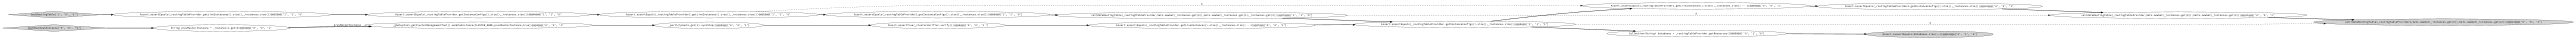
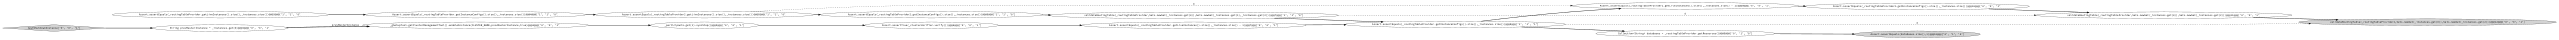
  digraph {
    fontname="Source Code Pro"
    rankdir=LR
    node [fillcolor=white fontname="Source Code Pro" shape=ellipse style=filled]
    edge [fontname="Source Code Pro" style=bold]
    n1 [label="Assert.assertEquals(_routingTableProvider2.getInstanceConfigs().size(),_instances.size())@@@6@@@['1', '1', '0']"]
    n2 [label="validateRoutingTable(_routingTableProvider,Sets.newSet(_instances.get(0)),Sets.newSet(_instances.get(1),_instances.get(2)))@@@7@@@['1', '1', '0']"]
    n3 [label="validateRoutingTable(_routingTableProvider,Sets.newSet(_instances.get(0)),Sets.newSet(_instances.get(2)))@@@11@@@['0', '0', '1']"]
    n4 [label="Assert.assertEquals(_routingTableProvider.getInstanceConfigs().size(),_instances.size())@@@8@@@['1', '1', '1']"]
-   n5 [fillcolor=lightgray label="testRoutingTable['1', '0', '0']" shape=diamond]
    n6 [label="Assert.assertEquals(_routingTableProvider.getLiveInstances().size(),_instances.size())@@@3@@@['1', '1', '0']"]
    n7 [label="Assert.assertEquals(_routingTableProvider.getInstanceConfigs().size(),_instances.size())@@@4@@@['1', '1', '0']"]
    n8 [label="Assert.assertEquals(_routingTableProvider2.getInstanceConfigs().size(),_instances.size())@@@10@@@['0', '0', '1']"]
    n9 [fillcolor=lightgray label="validateRoutingTable(_routingTableProvider2,Sets.newSet(_instances.get(0)),Sets.newSet(_instances.get(2)))@@@12@@@['0', '0', '1']"]
    n10 [label="Assert.assertEquals(_routingTableProvider2.getLiveInstances().size(),_instances.size() - 1)@@@9@@@['0', '0', '1']"]
    n11 [label="Collection<String> databases = _routingTableProvider.getResources()@@@9@@@['0', '1', '0']"]
    n12 [fillcolor=lightgray label="Assert.assertEquals(databases.size(),1)@@@10@@@['0', '1', '0']"]
    n13 [label="Assert.assertEquals(_routingTableProvider2.getLiveInstances().size(),_instances.size())@@@5@@@['1', '1', '0']"]
    n14 [label="Assert.assertTrue(_clusterVerifier.verify())@@@6@@@['0', '0', '1']"]
    n15 [label="Assert.assertEquals(_routingTableProvider.getLiveInstances().size(),_instances.size() - 1)@@@7@@@['0', '0', '1']"]
    n16 [fillcolor=lightgray label="testShutdownInstance['0', '0', '1']" shape=diamond]
    n17 [label="String prevMasterInstance = _instances.get(0)@@@3@@@['0', '0', '1']"]
    n18 [label="_gSetupTool.getClusterManagementTool().enableInstance(CLUSTER_NAME,prevMasterInstance,true)@@@4@@@['0', '0', '1']"]
    n19 [label="_participants.get(1).syncStop()@@@5@@@['0', '0', '1']"]
    n1 -> n2
    n2 -> n3 [label=0 style=dashed]
    n2 -> n4
    n3 -> n9
    n4 -> n9 [label=0 style=dashed]
    n4 -> n10
    n4 -> n11
-   n5 -> n6
    n6 -> n7
    n7 -> n13
    n8 -> n3
    n10 -> n8
    n11 -> n12
    n13 -> n1
    n13 -> n10 [label=0 style=dashed]
    n14 -> n15
    n15 -> n4
    n16 -> n17
    n17 -> n18 [label=prevMasterInstance style=solid]
    n17 -> n18
    n18 -> n19
    n19 -> n14
  }
